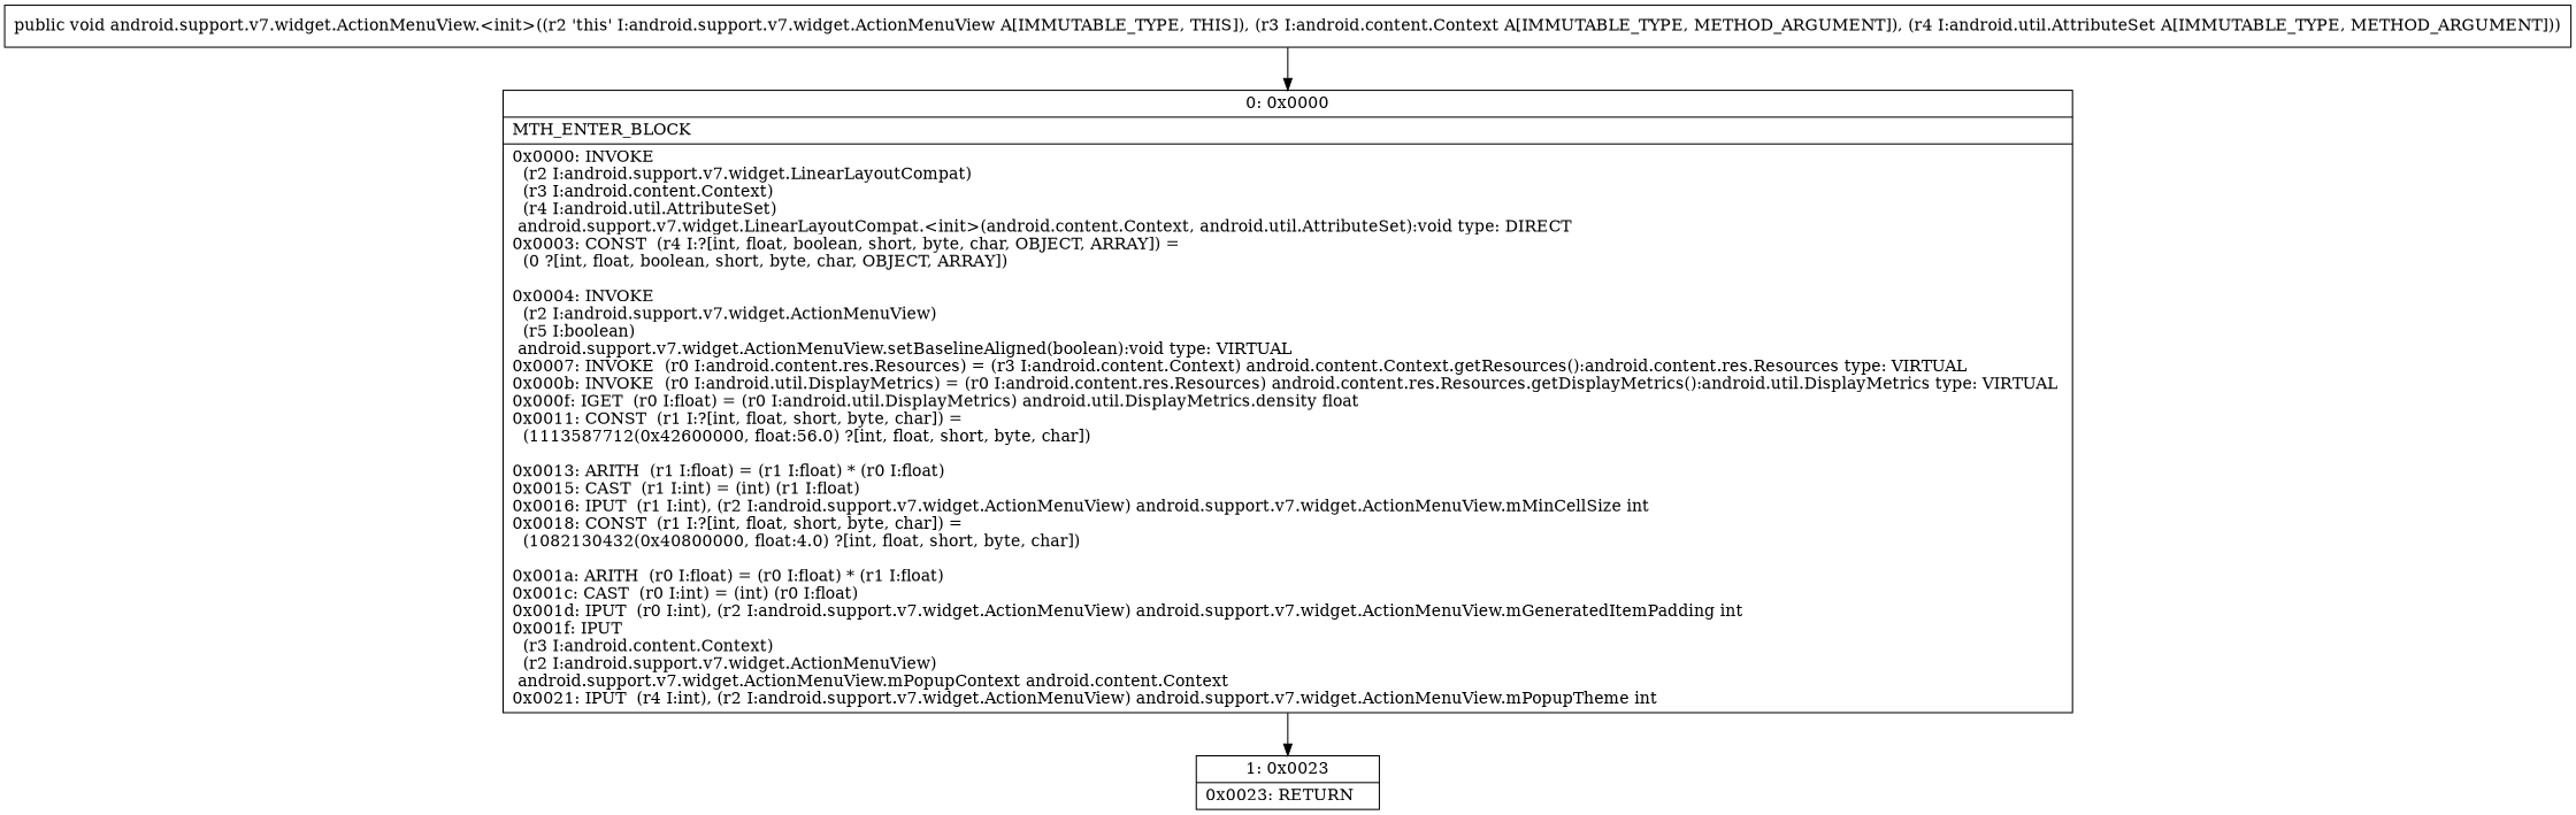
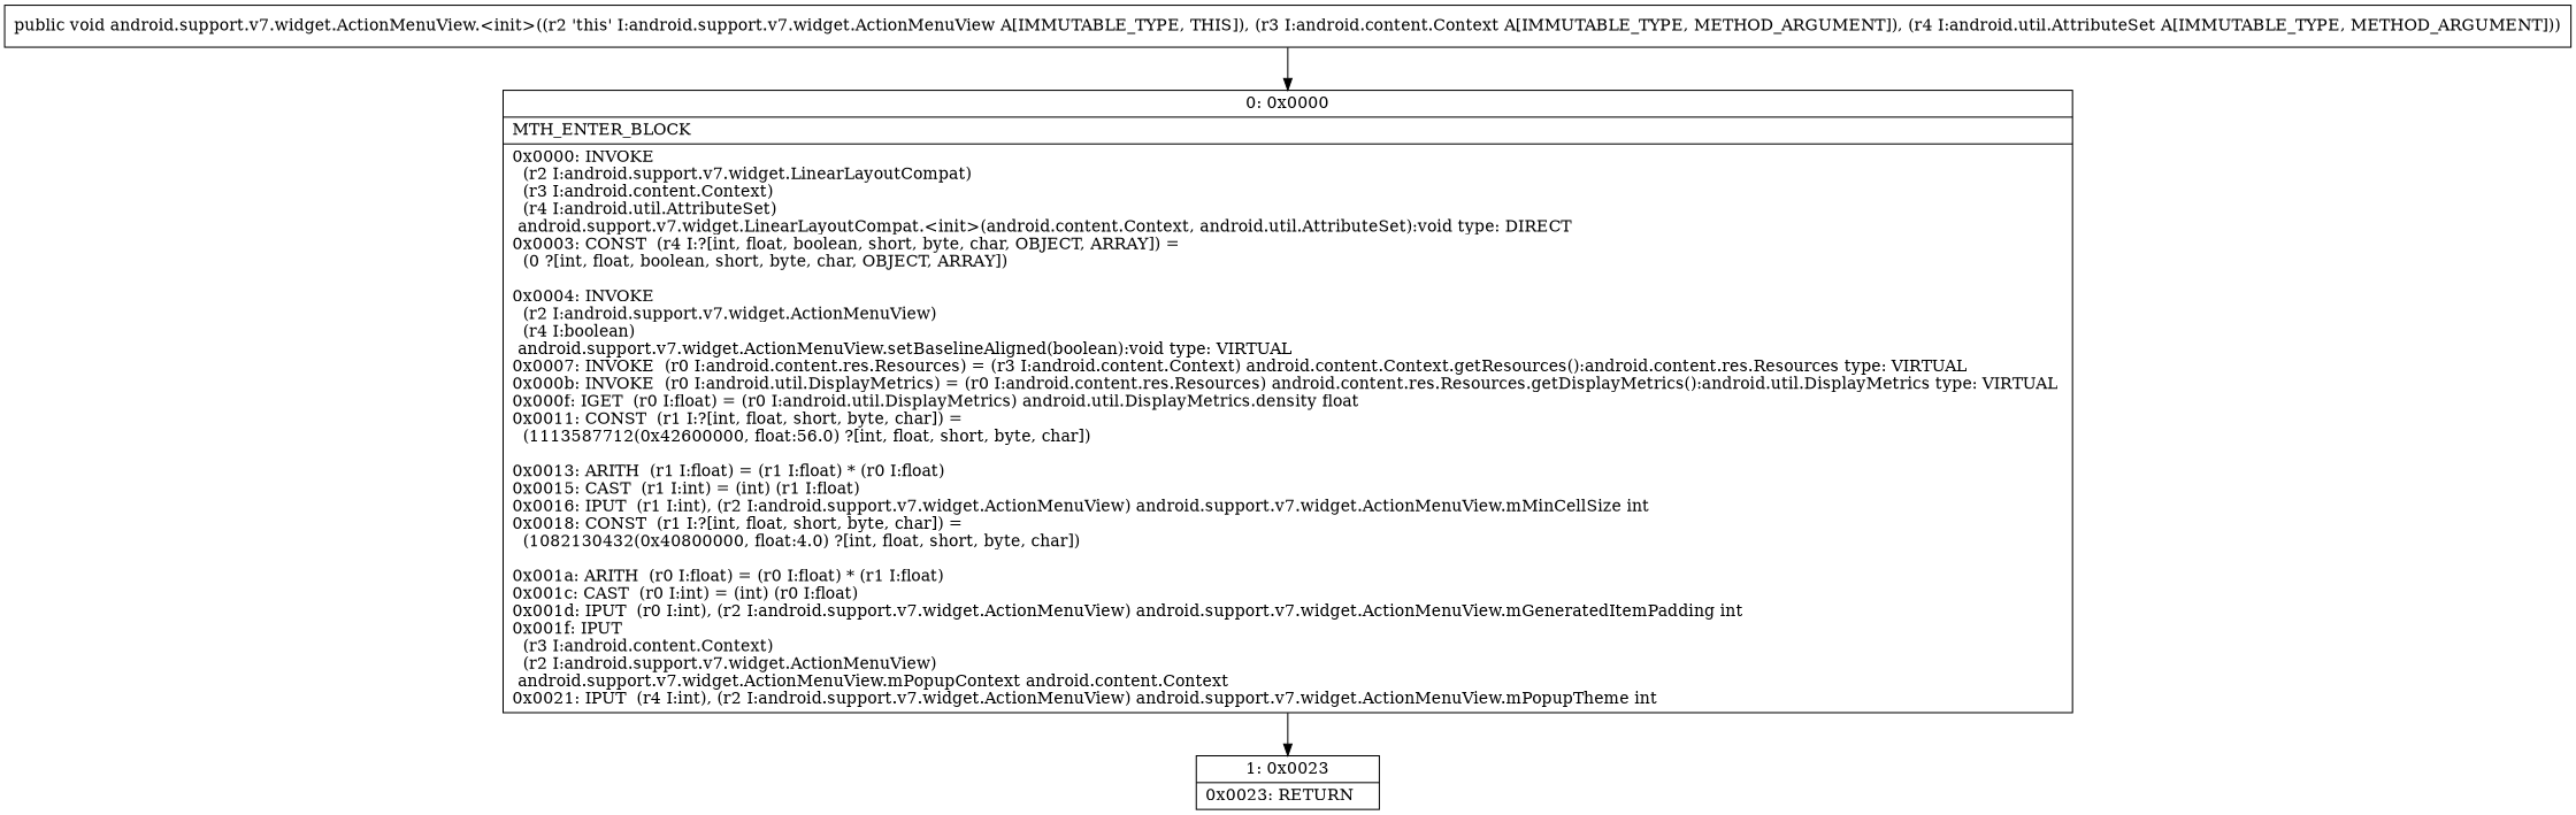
  digraph {
    node [shape=record]
-   n1 [label="{0\:\ 0x0000|MTH_ENTER_BLOCK\l|0x0000: INVOKE  \l  (r2 I:android.support.v7.widget.LinearLayoutCompat)\l  (r3 I:android.content.Context)\l  (r4 I:android.util.AttributeSet)\l android.support.v7.widget.LinearLayoutCompat.\<init\>(android.content.Context, android.util.AttributeSet):void type: DIRECT \l0x0003: CONST  (r4 I:?[int, float, boolean, short, byte, char, OBJECT, ARRAY]) = \l  (0 ?[int, float, boolean, short, byte, char, OBJECT, ARRAY])\l \l0x0004: INVOKE  \l  (r2 I:android.support.v7.widget.ActionMenuView)\l  (r5 I:boolean)\l android.support.v7.widget.ActionMenuView.setBaselineAligned(boolean):void type: VIRTUAL \l0x0007: INVOKE  (r0 I:android.content.res.Resources) = (r3 I:android.content.Context) android.content.Context.getResources():android.content.res.Resources type: VIRTUAL \l0x000b: INVOKE  (r0 I:android.util.DisplayMetrics) = (r0 I:android.content.res.Resources) android.content.res.Resources.getDisplayMetrics():android.util.DisplayMetrics type: VIRTUAL \l0x000f: IGET  (r0 I:float) = (r0 I:android.util.DisplayMetrics) android.util.DisplayMetrics.density float \l0x0011: CONST  (r1 I:?[int, float, short, byte, char]) = \l  (1113587712(0x42600000, float:56.0) ?[int, float, short, byte, char])\l \l0x0013: ARITH  (r1 I:float) = (r1 I:float) * (r0 I:float) \l0x0015: CAST  (r1 I:int) = (int) (r1 I:float) \l0x0016: IPUT  (r1 I:int), (r2 I:android.support.v7.widget.ActionMenuView) android.support.v7.widget.ActionMenuView.mMinCellSize int \l0x0018: CONST  (r1 I:?[int, float, short, byte, char]) = \l  (1082130432(0x40800000, float:4.0) ?[int, float, short, byte, char])\l \l0x001a: ARITH  (r0 I:float) = (r0 I:float) * (r1 I:float) \l0x001c: CAST  (r0 I:int) = (int) (r0 I:float) \l0x001d: IPUT  (r0 I:int), (r2 I:android.support.v7.widget.ActionMenuView) android.support.v7.widget.ActionMenuView.mGeneratedItemPadding int \l0x001f: IPUT  \l  (r3 I:android.content.Context)\l  (r2 I:android.support.v7.widget.ActionMenuView)\l android.support.v7.widget.ActionMenuView.mPopupContext android.content.Context \l0x0021: IPUT  (r4 I:int), (r2 I:android.support.v7.widget.ActionMenuView) android.support.v7.widget.ActionMenuView.mPopupTheme int \l}"]
+   n1 [label="{0\:\ 0x0000|MTH_ENTER_BLOCK\l|0x0000: INVOKE  \l  (r2 I:android.support.v7.widget.LinearLayoutCompat)\l  (r3 I:android.content.Context)\l  (r4 I:android.util.AttributeSet)\l android.support.v7.widget.LinearLayoutCompat.\<init\>(android.content.Context, android.util.AttributeSet):void type: DIRECT \l0x0003: CONST  (r4 I:?[int, float, boolean, short, byte, char, OBJECT, ARRAY]) = \l  (0 ?[int, float, boolean, short, byte, char, OBJECT, ARRAY])\l \l0x0004: INVOKE  \l  (r2 I:android.support.v7.widget.ActionMenuView)\l  (r4 I:boolean)\l android.support.v7.widget.ActionMenuView.setBaselineAligned(boolean):void type: VIRTUAL \l0x0007: INVOKE  (r0 I:android.content.res.Resources) = (r3 I:android.content.Context) android.content.Context.getResources():android.content.res.Resources type: VIRTUAL \l0x000b: INVOKE  (r0 I:android.util.DisplayMetrics) = (r0 I:android.content.res.Resources) android.content.res.Resources.getDisplayMetrics():android.util.DisplayMetrics type: VIRTUAL \l0x000f: IGET  (r0 I:float) = (r0 I:android.util.DisplayMetrics) android.util.DisplayMetrics.density float \l0x0011: CONST  (r1 I:?[int, float, short, byte, char]) = \l  (1113587712(0x42600000, float:56.0) ?[int, float, short, byte, char])\l \l0x0013: ARITH  (r1 I:float) = (r1 I:float) * (r0 I:float) \l0x0015: CAST  (r1 I:int) = (int) (r1 I:float) \l0x0016: IPUT  (r1 I:int), (r2 I:android.support.v7.widget.ActionMenuView) android.support.v7.widget.ActionMenuView.mMinCellSize int \l0x0018: CONST  (r1 I:?[int, float, short, byte, char]) = \l  (1082130432(0x40800000, float:4.0) ?[int, float, short, byte, char])\l \l0x001a: ARITH  (r0 I:float) = (r0 I:float) * (r1 I:float) \l0x001c: CAST  (r0 I:int) = (int) (r0 I:float) \l0x001d: IPUT  (r0 I:int), (r2 I:android.support.v7.widget.ActionMenuView) android.support.v7.widget.ActionMenuView.mGeneratedItemPadding int \l0x001f: IPUT  \l  (r3 I:android.content.Context)\l  (r2 I:android.support.v7.widget.ActionMenuView)\l android.support.v7.widget.ActionMenuView.mPopupContext android.content.Context \l0x0021: IPUT  (r4 I:int), (r2 I:android.support.v7.widget.ActionMenuView) android.support.v7.widget.ActionMenuView.mPopupTheme int \l}"]
    n2 [label="{1\:\ 0x0023|0x0023: RETURN   \l}"]
    n3 [label="{public void android.support.v7.widget.ActionMenuView.\<init\>((r2 'this' I:android.support.v7.widget.ActionMenuView A[IMMUTABLE_TYPE, THIS]), (r3 I:android.content.Context A[IMMUTABLE_TYPE, METHOD_ARGUMENT]), (r4 I:android.util.AttributeSet A[IMMUTABLE_TYPE, METHOD_ARGUMENT])) }"]
    n1 -> n2
    n3 -> n1
  }
